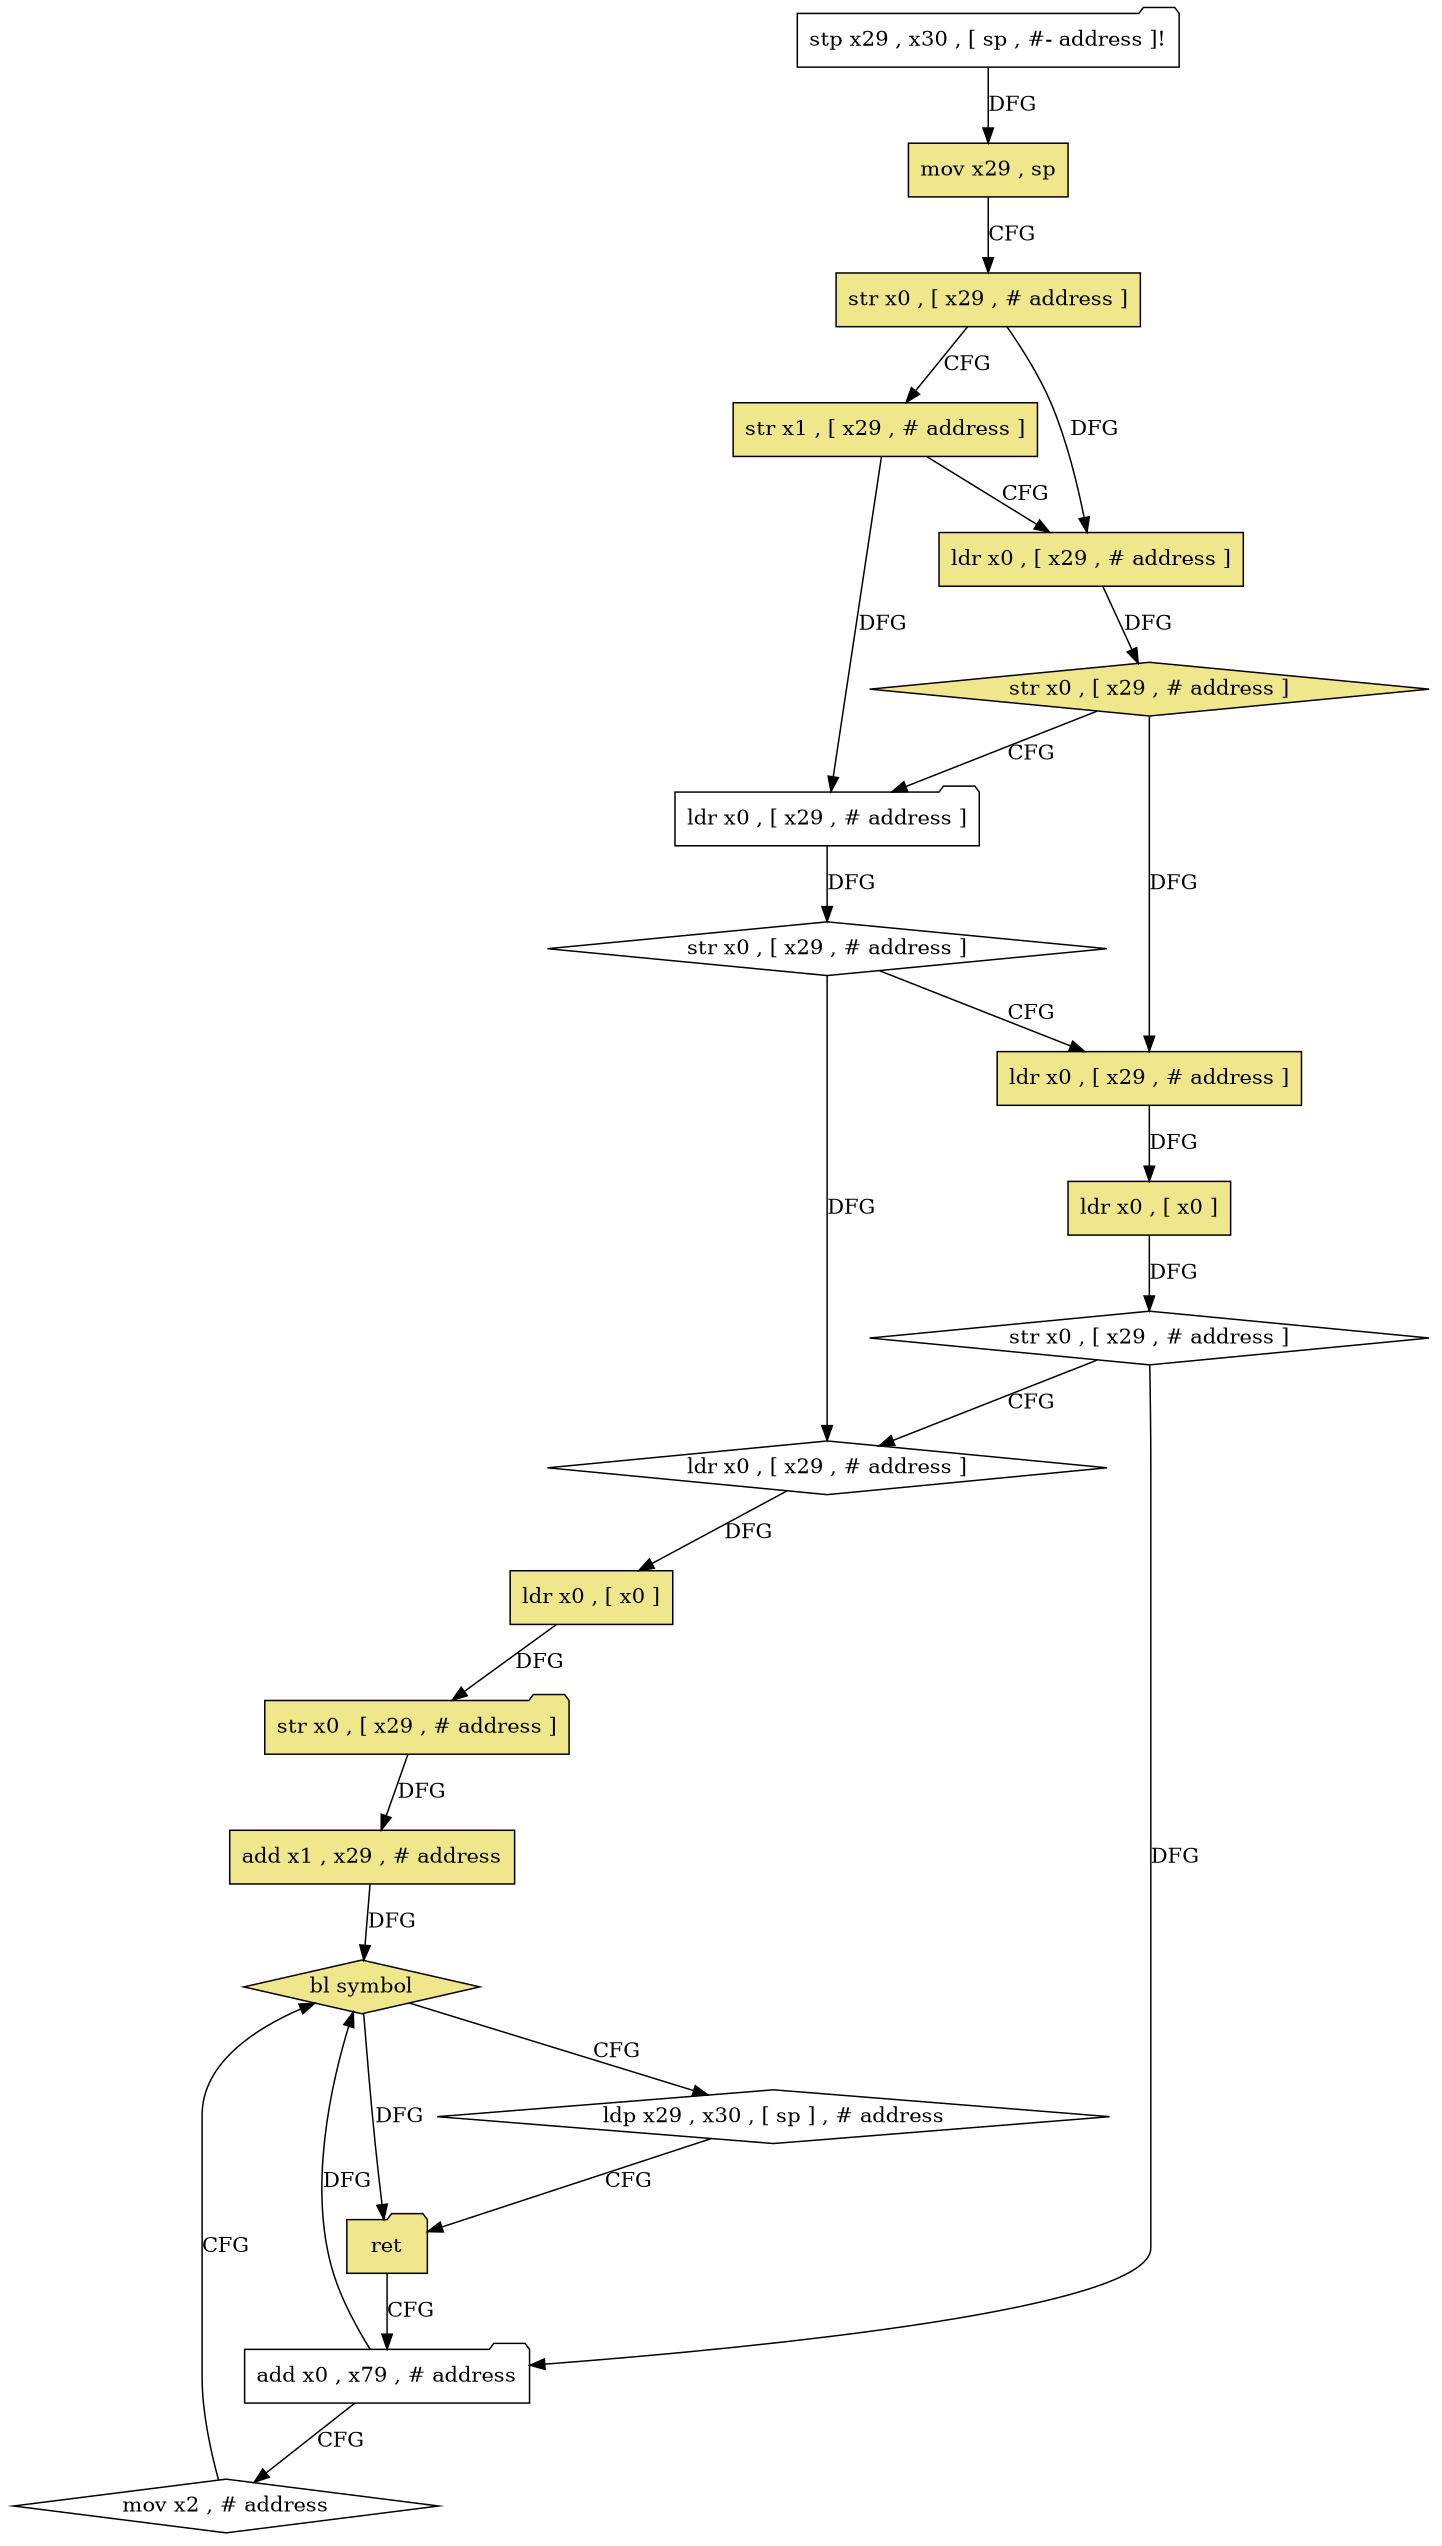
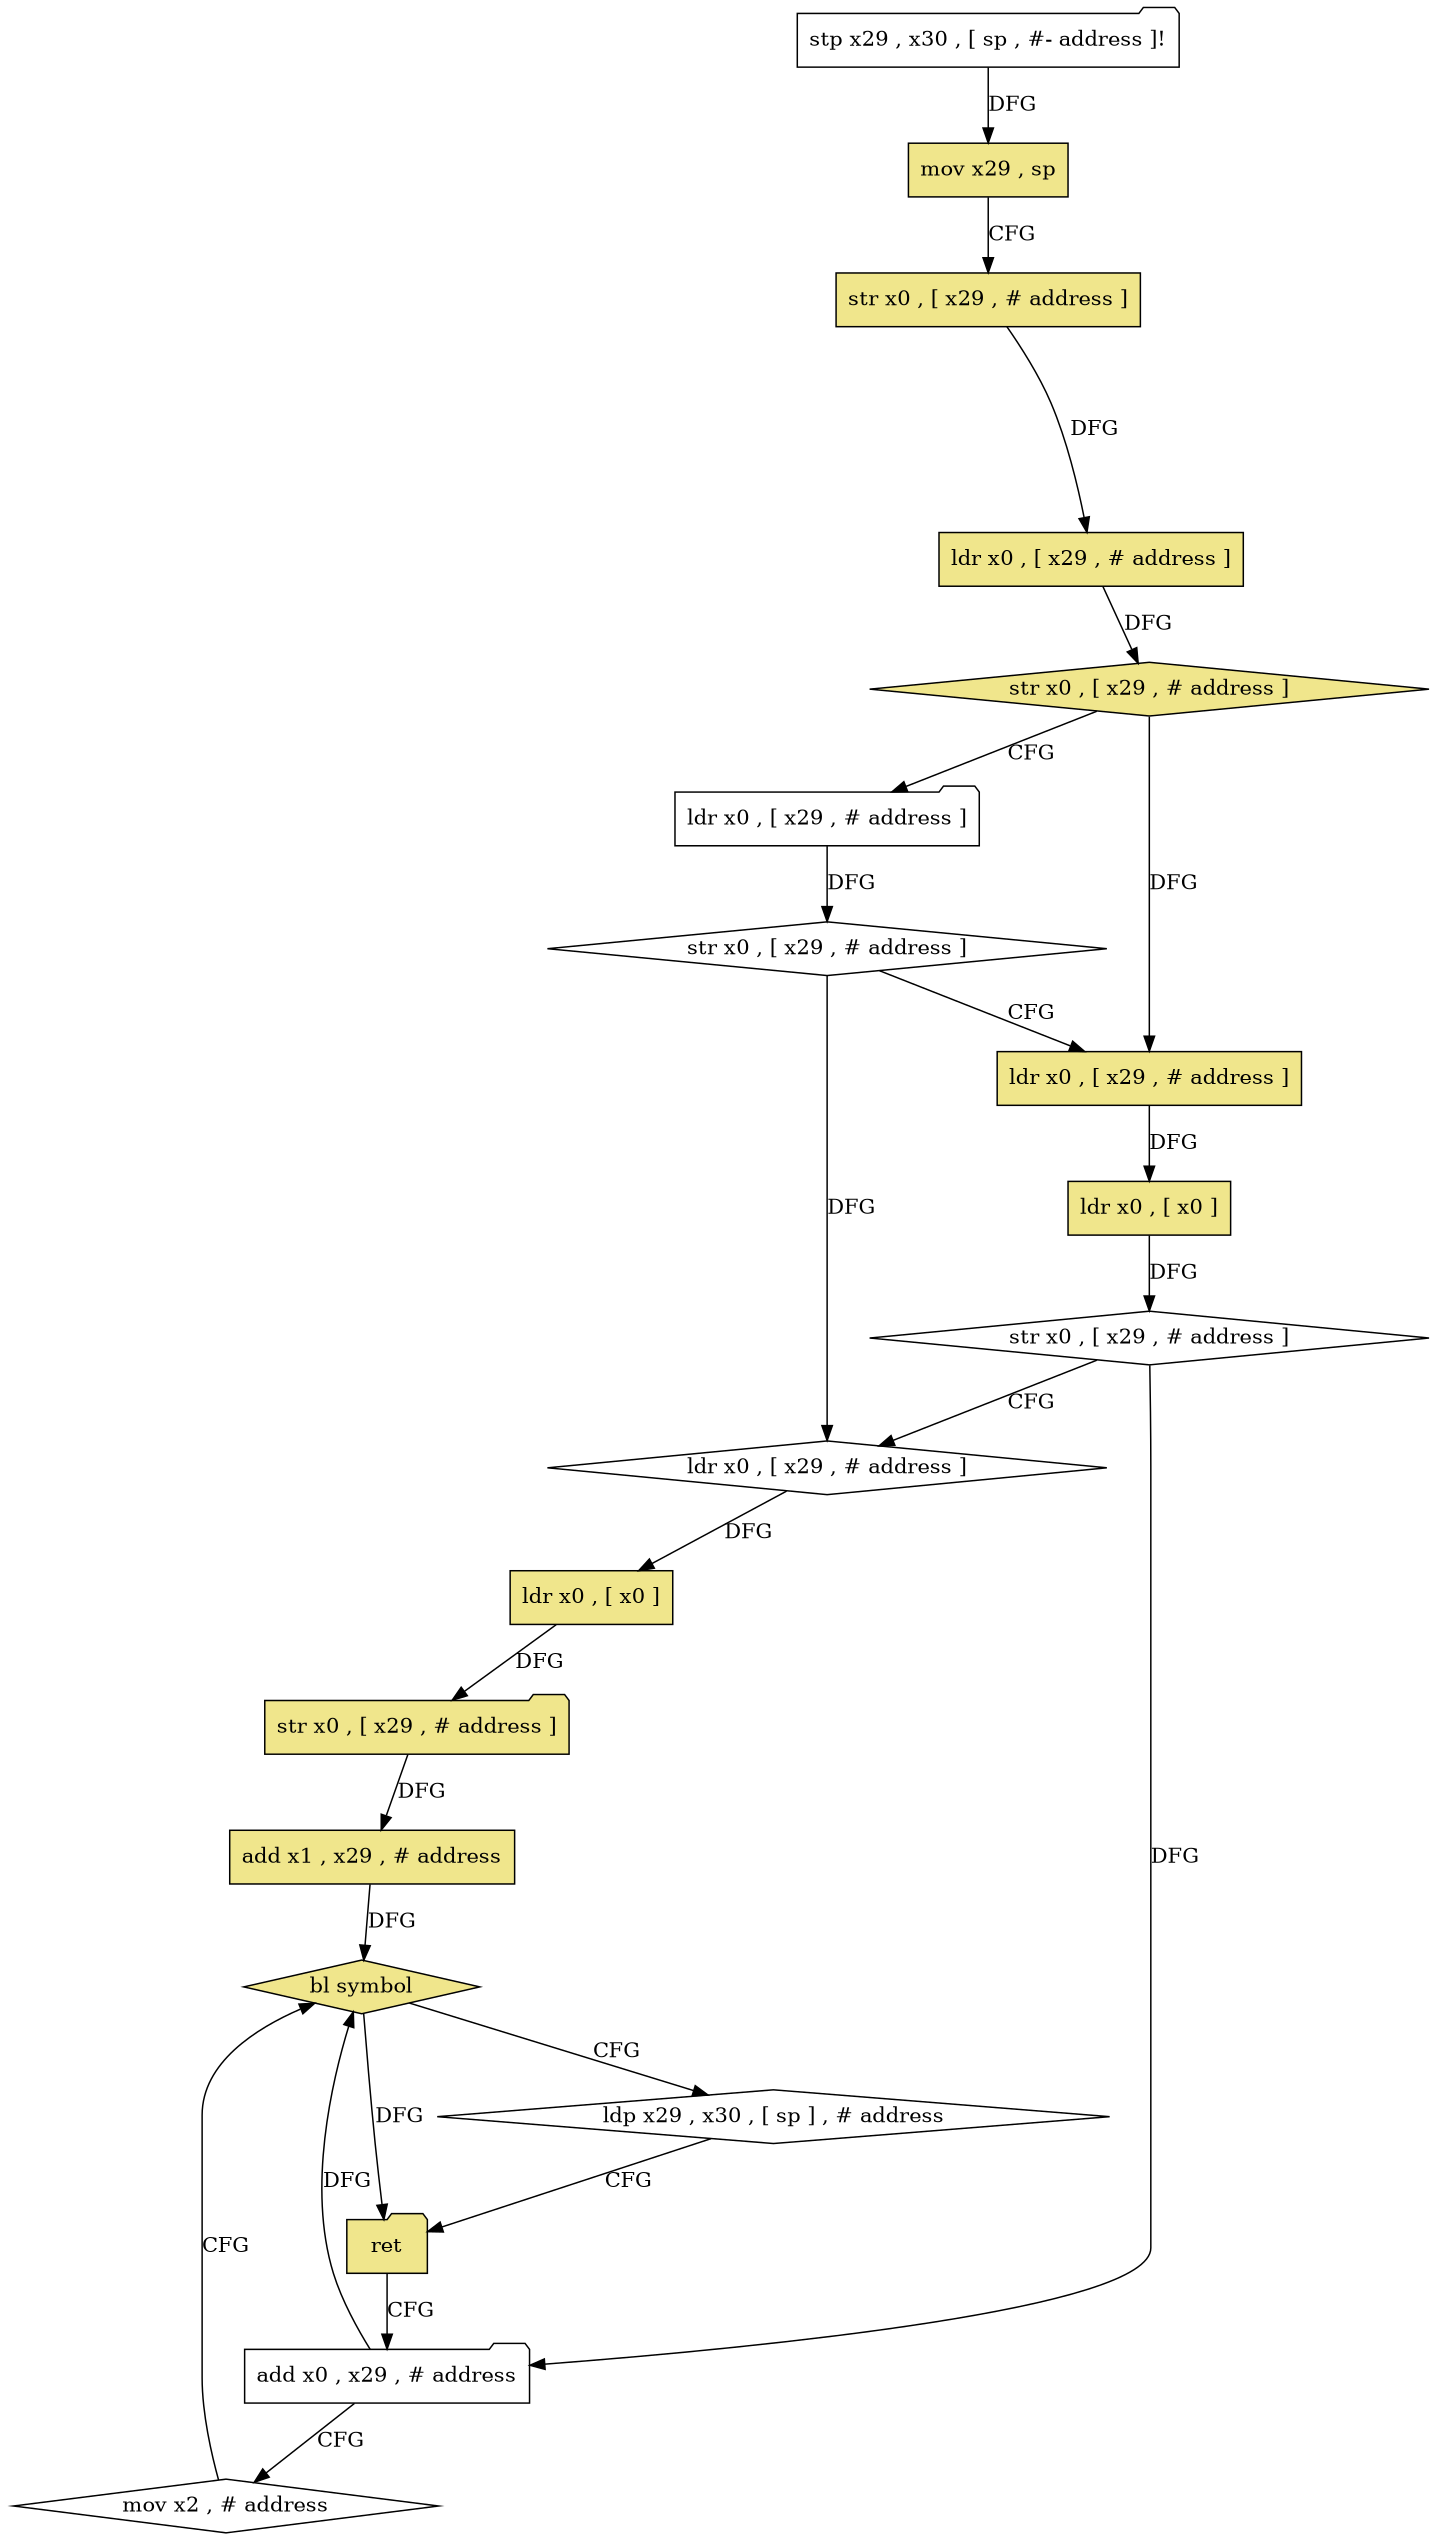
  digraph {
    node [fillcolor=khaki shape=box style=filled]
    n1 [fillcolor=white label="stp x29 , x30 , [ sp , #- address ]!" shape=folder]
    n2 [label="mov x29 , sp"]
    n3 [label="str x0 , [ x29 , # address ]"]
-   n4 [label="str x1 , [ x29 , # address ]"]
    n5 [label="ldr x0 , [ x29 , # address ]"]
    n6 [fillcolor=white label="ldr x0 , [ x29 , # address ]" shape=folder]
    n7 [label="str x0 , [ x29 , # address ]" shape=diamond]
    n8 [fillcolor=white label="str x0 , [ x29 , # address ]" shape=diamond]
    n9 [label="ldr x0 , [ x29 , # address ]"]
    n10 [label="ldr x0 , [ x0 ]"]
    n11 [fillcolor=white label="ldr x0 , [ x29 , # address ]" shape=diamond]
    n12 [label="ldr x0 , [ x0 ]"]
    n13 [fillcolor=white label="str x0 , [ x29 , # address ]" shape=diamond]
-   n14 [fillcolor=white label="add x0 , x79 , # address" shape=folder]
+   n14 [fillcolor=white label="add x0 , x29 , # address" shape=folder]
    n15 [label="bl symbol" shape=diamond]
    n16 [fillcolor=white label="mov x2 , # address" shape=diamond]
    n17 [label="str x0 , [ x29 , # address ]" shape=folder]
    n18 [label="add x1 , x29 , # address"]
    n19 [fillcolor=white label="ldp x29 , x30 , [ sp ] , # address" shape=diamond]
    n20 [label=ret shape=folder]
    n1 -> n2 [label=DFG]
    n2 -> n3 [label=CFG]
-   n3 -> n4 [label=CFG]
    n3 -> n5 [label=DFG]
-   n4 -> n5 [label=CFG]
-   n4 -> n6 [label=DFG]
    n5 -> n7 [label=DFG]
    n6 -> n8 [label=DFG]
    n7 -> n6 [label=CFG]
    n7 -> n9 [label=DFG]
    n8 -> n9 [label=CFG]
    n8 -> n11 [label=DFG]
    n9 -> n10 [label=DFG]
    n10 -> n13 [label=DFG]
    n11 -> n12 [label=DFG]
    n12 -> n17 [label=DFG]
    n13 -> n11 [label=CFG]
    n13 -> n14 [label=DFG]
    n14 -> n15 [label=DFG]
    n14 -> n16 [label=CFG]
    n15 -> n19 [label=CFG]
    n15 -> n20 [label=DFG]
    n16 -> n15 [label=CFG]
    n17 -> n18 [label=DFG]
    n18 -> n15 [label=DFG]
    n19 -> n20 [label=CFG]
    n20 -> n14 [label=CFG]
  }
